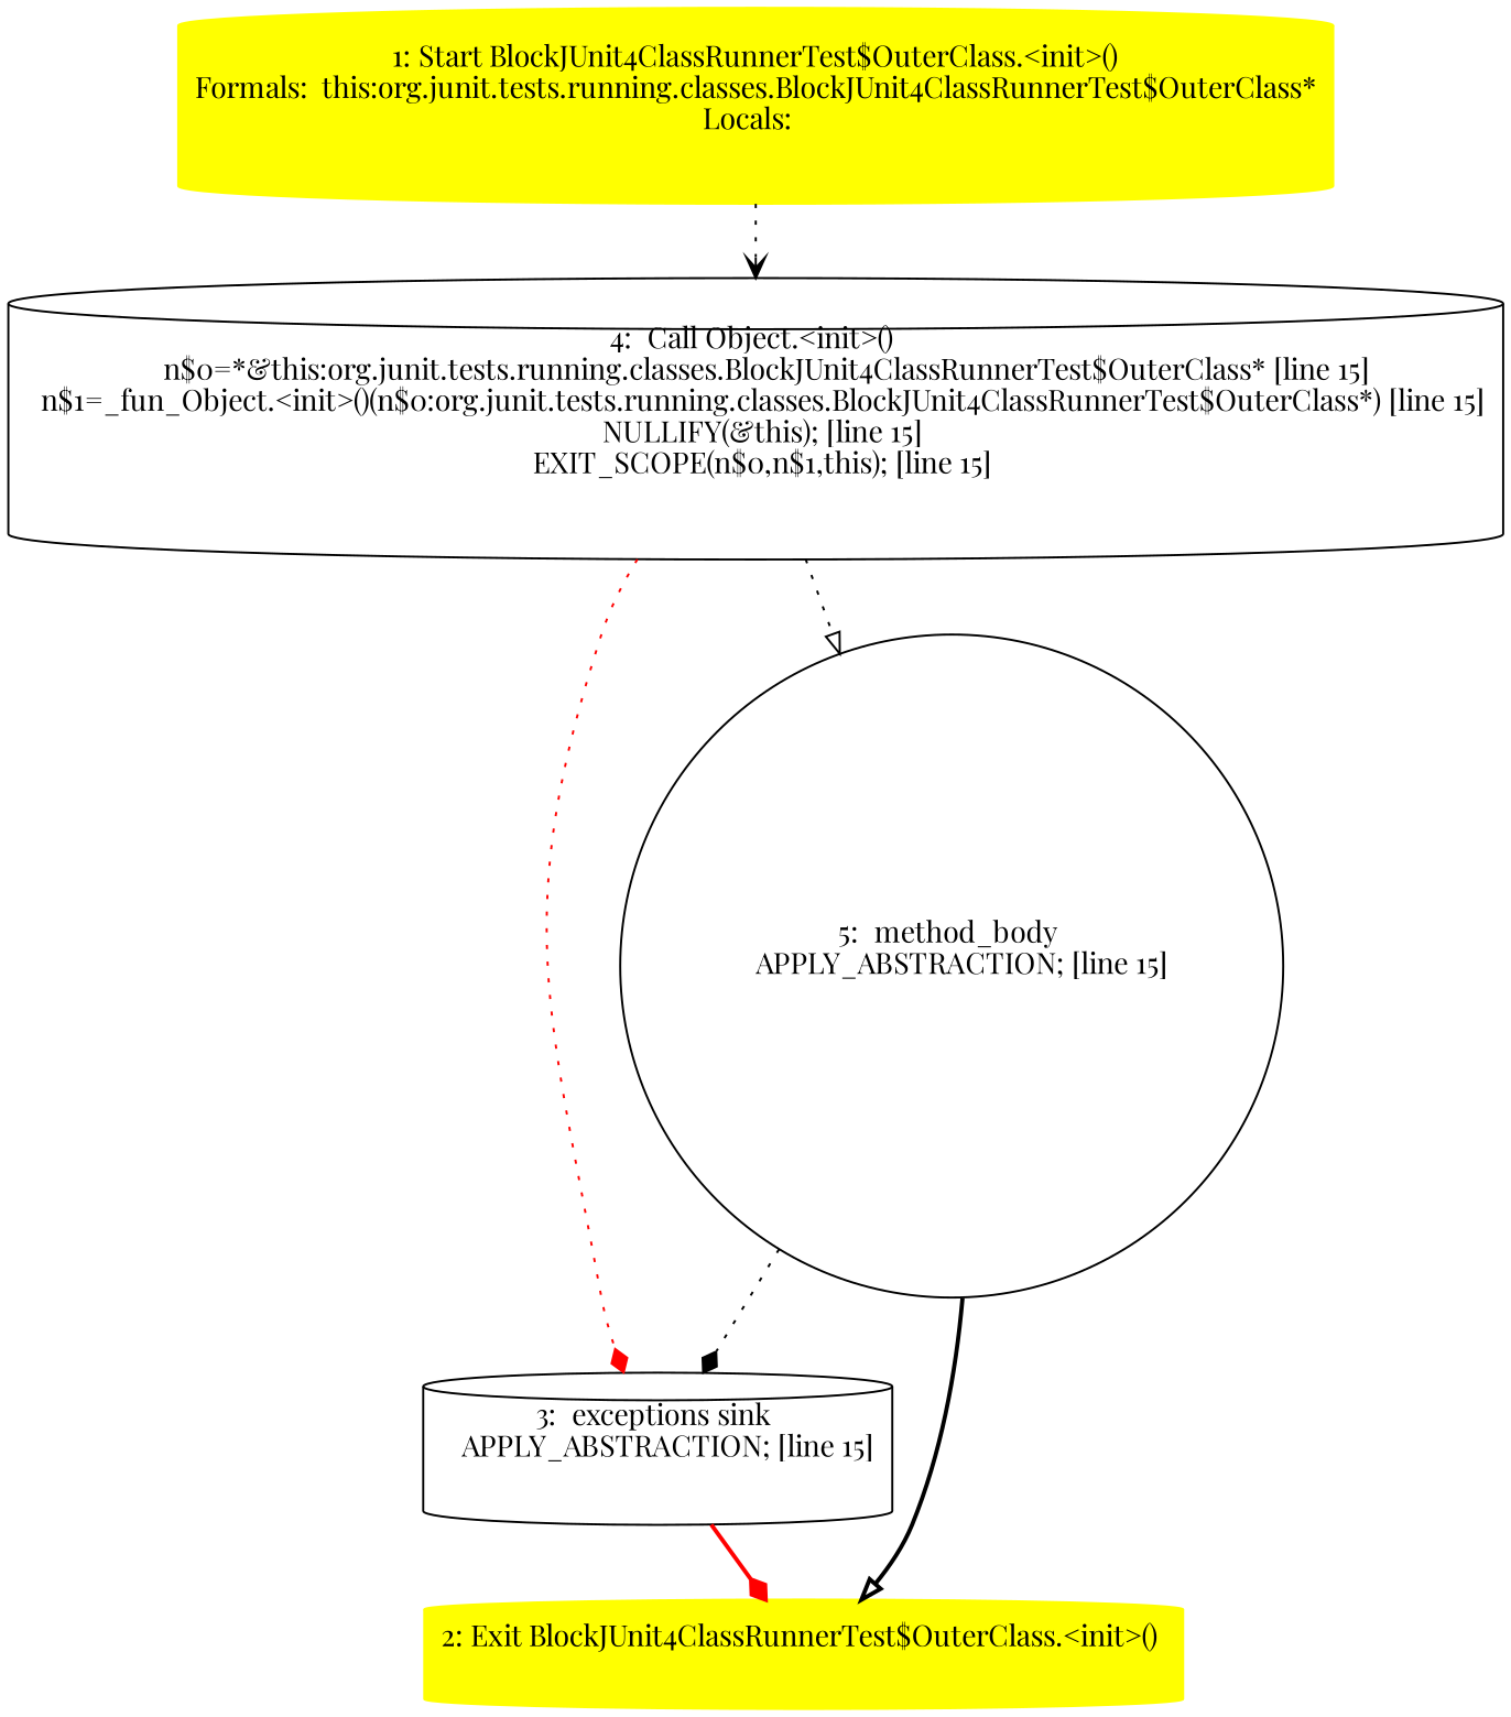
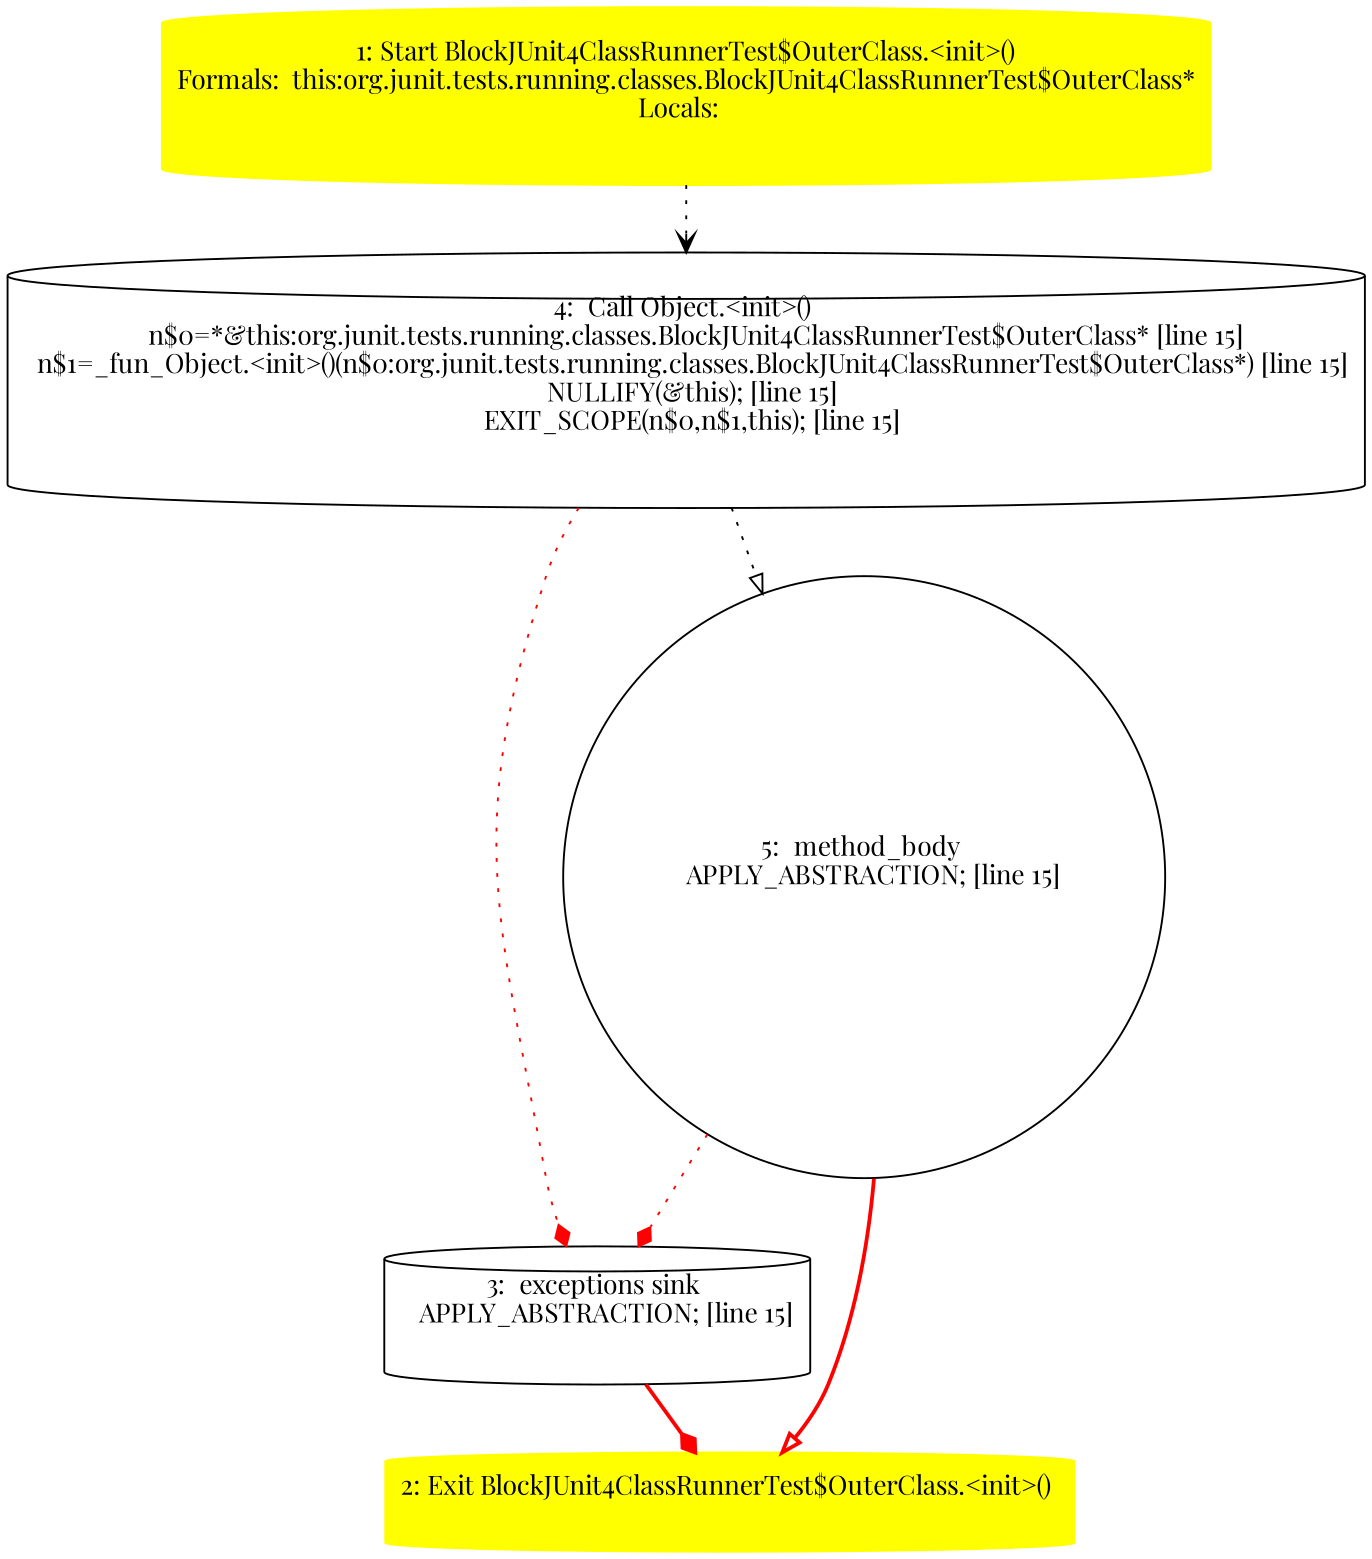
  digraph {
    fontname="Playfair Display"
    node [fontname="Playfair Display" shape=cylinder]
    edge [arrowhead=diamond fontname="Playfair Display" style=dotted]
    n1 [color=yellow label="1: Start BlockJUnit4ClassRunnerTest$OuterClass.<init>()\nFormals:  this:org.junit.tests.running.classes.BlockJUnit4ClassRunnerTest$OuterClass*\nLocals:  \n  " style=filled]
    n2 [label="4:  Call Object.<init>() \n   n$0=*&this:org.junit.tests.running.classes.BlockJUnit4ClassRunnerTest$OuterClass* [line 15]\n  n$1=_fun_Object.<init>()(n$0:org.junit.tests.running.classes.BlockJUnit4ClassRunnerTest$OuterClass*) [line 15]\n  NULLIFY(&this); [line 15]\n  EXIT_SCOPE(n$0,n$1,this); [line 15]\n "]
    n3 [label="3:  exceptions sink \n   APPLY_ABSTRACTION; [line 15]\n "]
    n4 [label="5:  method_body \n   APPLY_ABSTRACTION; [line 15]\n " shape=circle]
    n5 [color=yellow label="2: Exit BlockJUnit4ClassRunnerTest$OuterClass.<init>() \n  " style=filled]
    n1 -> n2 [arrowhead=vee]
    n2 -> n3 [color=red]
    n2 -> n4 [arrowhead=onormal]
    n3 -> n5 [color=red style=bold]
-   n4 -> n3 [color=black]
-   n4 -> n5 [arrowhead=onormal style=bold]
+   n4 -> n3 [color=red]
+   n4 -> n5 [arrowhead=onormal style=bold color=red]
  }
